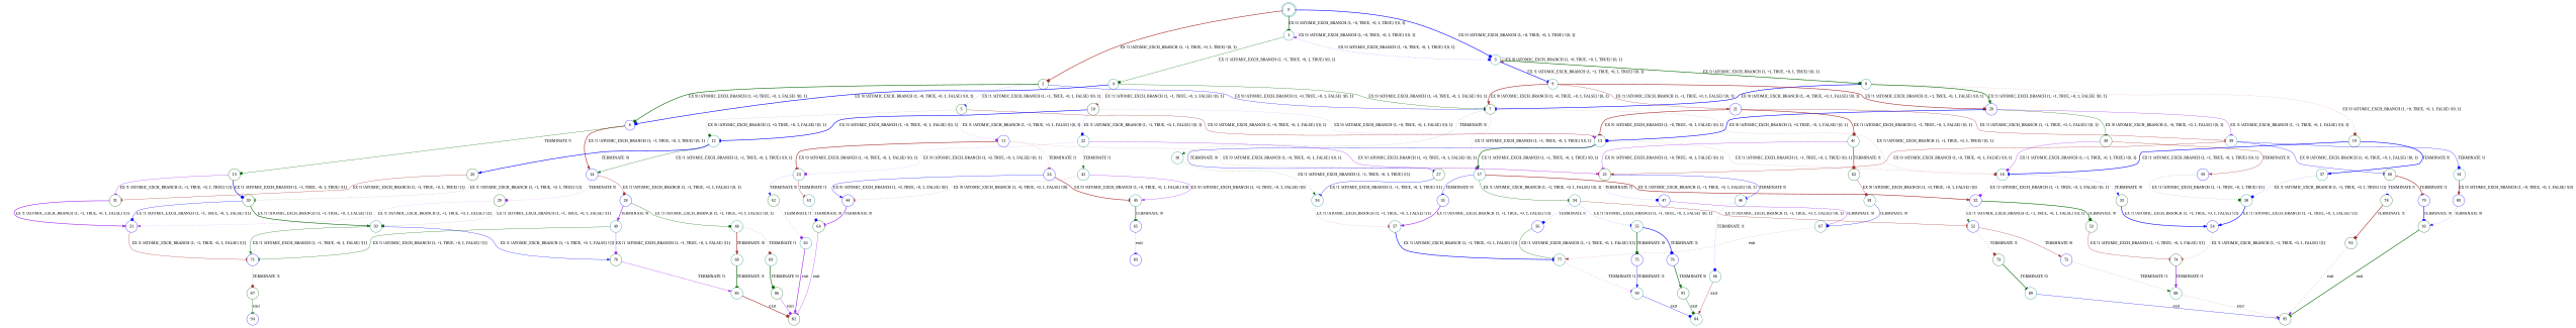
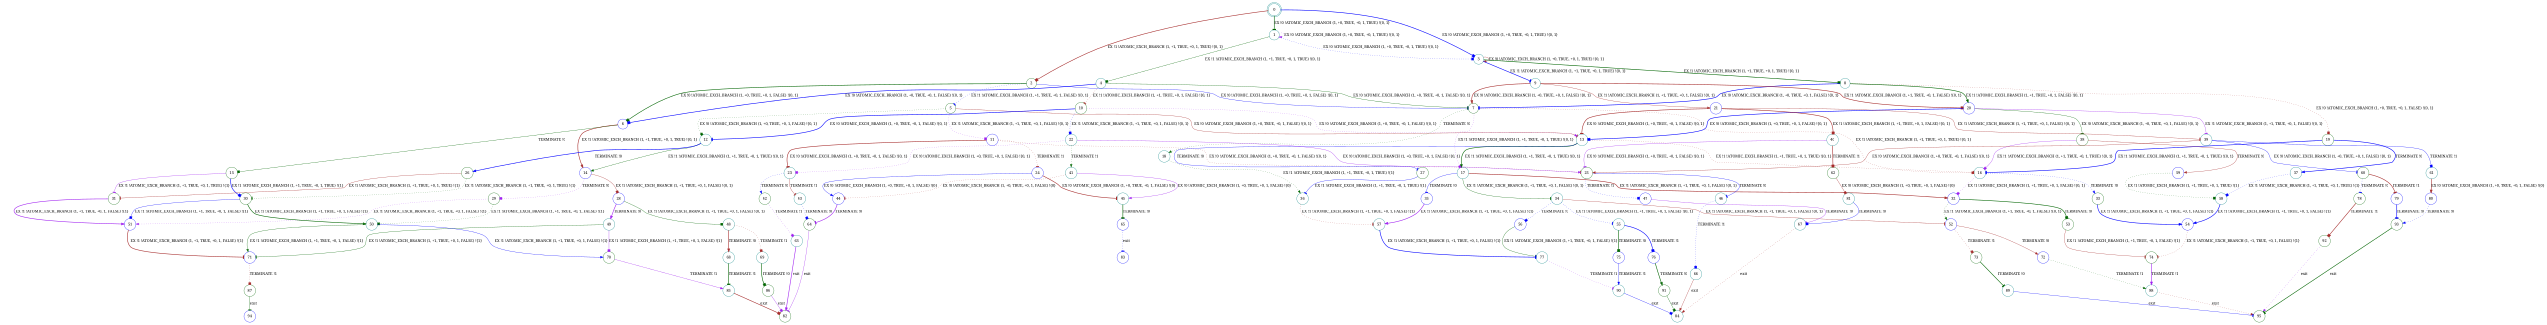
  digraph {
    fontname="Noto Serif"
    node [color=teal fontname="Noto Serif" shape=circle]
    edge [arrowhead=tee color=brown fontname="Noto Serif" style=bold]
    0 [peripheries=2]
    1
    2 [color=darkgreen]
    3
    4
    5 [color=darkgreen]
    6 [color=blue]
    7 [color=darkgreen]
    8
    9
    10 [color=darkgreen]
    11 [color=blue]
    12
    13
    14 [color=blue]
    15 [color=darkgreen]
    16
    17
    18
    19 [color=darkgreen]
    20 [color=blue]
    21 [color=blue]
    22
    23
    24 [color=blue]
    25 [color=darkgreen]
    26 [color=darkgreen]
    27 [color=darkgreen]
    28 [color=blue]
    29 [color=darkgreen]
    30 [color=darkgreen]
    31 [color=darkgreen]
    32 [color=blue]
    33 [color=darkgreen]
    34
    35 [color=blue]
    36
    37
    38 [color=darkgreen]
    39
    40
    41
    42 [color=darkgreen]
    43
    44 [color=blue]
    45
    46
    47 [color=blue]
    48
    49
    50
    51 [color=blue]
    52 [color=blue]
    53 [color=darkgreen]
    54 [color=blue]
    55
    56 [color=blue]
    57
    58
    59 [color=blue]
    60 [color=darkgreen]
    61
    62 [color=darkgreen]
    63
    64 [color=darkgreen]
    65 [color=blue]
    66
    67
    68
    69
    70 [color=darkgreen]
    71 [color=blue]
    72 [color=blue]
    73 [color=darkgreen]
    74 [color=darkgreen]
    75 [color=blue]
    76 [color=blue]
    77
    78 [color=darkgreen]
    79 [color=blue]
    80 [color=blue]
    81
    82 [color=darkgreen]
    83 [color=blue]
    84
    85
    86 [color=darkgreen]
    87 [color=darkgreen]
    88
    89
    90
    91 [color=darkgreen]
    92 [color=darkgreen]
    93 [color=darkgreen]
    94 [color=blue]
    95 [color=darkgreen]
    0 -> 1 [color=darkgreen label="EX !0 !ATOMIC_EXCH_BRANCH (1, +0, TRUE, +0, 1, TRUE) !{0, 1}"]
    0 -> 2 [arrowhead=box label="EX !1 !ATOMIC_EXCH_BRANCH (1, +1, TRUE, +0, 1, TRUE) !{0, 1}"]
    0 -> 3 [arrowhead=box color=blue label="EX !0 !ATOMIC_EXCH_BRANCH (1, +0, TRUE, +0, 1, TRUE) !{0, 1}"]
    1 -> 1 [arrowhead=normal color=purple label="EX !0 !ATOMIC_EXCH_BRANCH (1, +0, TRUE, +0, 1, TRUE) !{0, 1}" style=dotted]
    1 -> 3 [arrowhead=box color=blue label="EX !0 !ATOMIC_EXCH_BRANCH (1, +0, TRUE, +0, 1, TRUE) !{0, 1}" style=dotted]
    1 -> 4 [arrowhead=box color=darkgreen label="EX !1 !ATOMIC_EXCH_BRANCH (1, +1, TRUE, +0, 1, TRUE) !{0, 1}" style=solid]
    2 -> 5 [color=blue label="EX !1 !ATOMIC_EXCH_BRANCH (1, +1, TRUE, +0, 1, FALSE) !{0, 1}" style=dotted]
    2 -> 6 [arrowhead=box color=darkgreen label="EX !0 !ATOMIC_EXCH_BRANCH (1, +0, TRUE, +0, 1, FALSE) !{0, 1}"]
    2 -> 7 [color=blue label="EX !0 !ATOMIC_EXCH_BRANCH (1, +0, TRUE, +0, 1, FALSE) !{0, 1}" style=solid]
    3 -> 3 [arrowhead=normal label="EX !0 !ATOMIC_EXCH_BRANCH (1, +0, TRUE, +0, 1, TRUE) !{0, 1}" style=solid]
    3 -> 8 [arrowhead=box color=darkgreen label="EX !1 !ATOMIC_EXCH_BRANCH (1, +1, TRUE, +0, 1, TRUE) !{0, 1}"]
    3 -> 9 [color=blue label="EX !1 !ATOMIC_EXCH_BRANCH (1, +1, TRUE, +0, 1, TRUE) !{0, 1}"]
    4 -> 6 [arrowhead=box color=blue label="EX !0 !ATOMIC_EXCH_BRANCH (1, +0, TRUE, +0, 1, FALSE) !{0, 1}"]
    4 -> 7 [color=darkgreen label="EX !0 !ATOMIC_EXCH_BRANCH (1, +0, TRUE, +0, 1, FALSE) !{0, 1}" style=solid]
    4 -> 10 [label="EX !1 !ATOMIC_EXCH_BRANCH (1, +1, TRUE, +0, 1, FALSE) !{0, 1}" style=dotted]
    5 -> 11 [arrowhead=box color=purple label="EX !1 !ATOMIC_EXCH_BRANCH (1, +1, TRUE, +0, 1, FALSE) !{0, 1}" style=dotted]
    5 -> 12 [arrowhead=box color=darkgreen label="EX !0 !ATOMIC_EXCH_BRANCH (1, +0, TRUE, +0, 1, FALSE) !{0, 1}" style=dotted]
    5 -> 13 [label="EX !0 !ATOMIC_EXCH_BRANCH (1, +0, TRUE, +0, 1, FALSE) !{0, 1}" style=solid]
    6 -> 14 [arrowhead=normal label="EX !1 !ATOMIC_EXCH_BRANCH (1, +1, TRUE, +0, 1, TRUE) !{0, 1}"]
    6 -> 15 [arrowhead=box color=darkgreen label="TERMINATE !0" style=solid]
    7 -> 16 [arrowhead=box label="EX !1 !ATOMIC_EXCH_BRANCH (1, +1, TRUE, +0, 1, TRUE) !{0, 1}" style=dotted]
    7 -> 17 [arrowhead=box color=purple label="EX !1 !ATOMIC_EXCH_BRANCH (1, +1, TRUE, +0, 1, TRUE) !{0, 1}" style=dotted]
    7 -> 18 [arrowhead=normal color=darkgreen label="TERMINATE !0" style=dotted]
    8 -> 7 [color=blue label="EX !0 !ATOMIC_EXCH_BRANCH (1, +0, TRUE, +0, 1, FALSE) !{0, 1}"]
    8 -> 19 [arrowhead=box label="EX !0 !ATOMIC_EXCH_BRANCH (1, +0, TRUE, +0, 1, FALSE) !{0, 1}" style=dotted]
    8 -> 20 [arrowhead=normal color=darkgreen label="EX !1 !ATOMIC_EXCH_BRANCH (1, +1, TRUE, +0, 1, FALSE) !{0, 1}"]
    9 -> 7 [arrowhead=normal label="EX !0 !ATOMIC_EXCH_BRANCH (1, +0, TRUE, +0, 1, FALSE) !{0, 1}"]
    9 -> 20 [arrowhead=box label="EX !1 !ATOMIC_EXCH_BRANCH (1, +1, TRUE, +0, 1, FALSE) !{0, 1}"]
    9 -> 21 [arrowhead=normal label="EX !1 !ATOMIC_EXCH_BRANCH (1, +1, TRUE, +0, 1, FALSE) !{0, 1}" style=solid]
    10 -> 12 [color=blue label="EX !0 !ATOMIC_EXCH_BRANCH (1, +0, TRUE, +0, 1, FALSE) !{0, 1}"]
    10 -> 13 [arrowhead=normal color=purple label="EX !0 !ATOMIC_EXCH_BRANCH (1, +0, TRUE, +0, 1, FALSE) !{0, 1}" style=dotted]
    10 -> 22 [arrowhead=box color=blue label="EX !1 !ATOMIC_EXCH_BRANCH (1, +1, TRUE, +0, 1, FALSE) !{0, 1}" style=dotted]
    11 -> 23 [label="EX !0 !ATOMIC_EXCH_BRANCH (1, +0, TRUE, +0, 1, FALSE) !{0, 1}"]
    11 -> 24 [label="TERMINATE !1" style=dotted]
    11 -> 25 [label="EX !0 !ATOMIC_EXCH_BRANCH (1, +0, TRUE, +0, 1, FALSE) !{0, 1}" style=dotted]
    12 -> 14 [arrowhead=normal color=darkgreen label="EX !1 !ATOMIC_EXCH_BRANCH (1, +1, TRUE, +0, 1, TRUE) !{0, 1}" style=solid]
    12 -> 26 [arrowhead=normal color=blue label="TERMINATE !0"]
    13 -> 16 [label="EX !1 !ATOMIC_EXCH_BRANCH (1, +1, TRUE, +0, 1, TRUE) !{0, 1}" style=dotted]
    13 -> 17 [arrowhead=normal color=darkgreen label="EX !1 !ATOMIC_EXCH_BRANCH (1, +1, TRUE, +0, 1, TRUE) !{0, 1}"]
    13 -> 27 [color=blue label="TERMINATE !0" style=solid]
    14 -> 28 [arrowhead=box label="EX !1 !ATOMIC_EXCH_BRANCH (1, +1, TRUE, +0, 1, FALSE) !{0, 1}" style=solid]
    14 -> 29 [arrowhead=box color=purple label="TERMINATE !0" style=dotted]
    15 -> 30 [arrowhead=box color=blue label="EX !1 !ATOMIC_EXCH_BRANCH (1, +1, TRUE, +0, 1, TRUE) !{1}"]
    15 -> 31 [color=purple label="EX !1 !ATOMIC_EXCH_BRANCH (1, +1, TRUE, +0, 1, TRUE) !{1}" style=solid]
    16 -> 32 [arrowhead=box color=purple label="EX !1 !ATOMIC_EXCH_BRANCH (1, +1, TRUE, +0, 1, FALSE) !{0, 1}" style=dotted]
    16 -> 33 [arrowhead=normal color=blue label="TERMINATE !0" style=dotted]
    17 -> 32 [arrowhead=normal label="EX !1 !ATOMIC_EXCH_BRANCH (1, +1, TRUE, +0, 1, FALSE) !{0, 1}"]
    17 -> 34 [color=darkgreen label="EX !1 !ATOMIC_EXCH_BRANCH (1, +1, TRUE, +0, 1, FALSE) !{0, 1}" style=solid]
    17 -> 35 [color=blue label="TERMINATE !0" style=solid]
    18 -> 36 [arrowhead=normal color=darkgreen label="EX !1 !ATOMIC_EXCH_BRANCH (1, +1, TRUE, +0, 1, TRUE) !{1}" style=dotted]
    19 -> 16 [color=blue label="EX !1 !ATOMIC_EXCH_BRANCH (1, +1, TRUE, +0, 1, TRUE) !{0, 1}"]
    19 -> 37 [arrowhead=normal color=blue label="TERMINATE !0"]
    20 -> 13 [arrowhead=box color=blue label="EX !0 !ATOMIC_EXCH_BRANCH (1, +0, TRUE, +0, 1, FALSE) !{0, 1}"]
    20 -> 38 [color=darkgreen label="EX !0 !ATOMIC_EXCH_BRANCH (1, +0, TRUE, +0, 1, FALSE) !{0, 1}" style=solid]
    20 -> 39 [color=purple label="EX !1 !ATOMIC_EXCH_BRANCH (1, +1, TRUE, +0, 1, FALSE) !{0, 1}" style=solid]
    21 -> 13 [label="EX !0 !ATOMIC_EXCH_BRANCH (1, +0, TRUE, +0, 1, FALSE) !{0, 1}"]
    21 -> 39 [label="EX !1 !ATOMIC_EXCH_BRANCH (1, +1, TRUE, +0, 1, FALSE) !{0, 1}" style=solid]
    21 -> 40 [arrowhead=box label="EX !1 !ATOMIC_EXCH_BRANCH (1, +1, TRUE, +0, 1, FALSE) !{0, 1}"]
    22 -> 23 [arrowhead=box color=purple label="EX !0 !ATOMIC_EXCH_BRANCH (1, +0, TRUE, +0, 1, FALSE) !{0, 1}" style=dotted]
    22 -> 25 [arrowhead=normal color=purple label="EX !0 !ATOMIC_EXCH_BRANCH (1, +0, TRUE, +0, 1, FALSE) !{0, 1}" style=solid]
    22 -> 41 [arrowhead=normal color=darkgreen label="TERMINATE !1" style=dotted]
    23 -> 42 [arrowhead=normal color=blue label="TERMINATE !0" style=dotted]
    23 -> 43 [label="TERMINATE !1" style=solid]
    24 -> 44 [arrowhead=normal color=blue label="EX !0 !ATOMIC_EXCH_BRANCH (1, +0, TRUE, +0, 1, FALSE) !{0}" style=solid]
    24 -> 45 [label="EX !0 !ATOMIC_EXCH_BRANCH (1, +0, TRUE, +0, 1, FALSE) !{0}"]
    25 -> 46 [color=blue label="TERMINATE !0" style=solid]
    25 -> 47 [arrowhead=box color=blue label="TERMINATE !1" style=dotted]
    26 -> 30 [color=darkgreen label="EX !1 !ATOMIC_EXCH_BRANCH (1, +1, TRUE, +0, 1, TRUE) !{1}" style=dotted]
    26 -> 31 [label="EX !1 !ATOMIC_EXCH_BRANCH (1, +1, TRUE, +0, 1, TRUE) !{1}" style=solid]
    27 -> 36 [color=blue label="EX !1 !ATOMIC_EXCH_BRANCH (1, +1, TRUE, +0, 1, TRUE) !{1}" style=solid]
    28 -> 48 [arrowhead=box color=darkgreen label="EX !1 !ATOMIC_EXCH_BRANCH (1, +1, TRUE, +0, 1, FALSE) !{0, 1}" style=solid]
    28 -> 49 [arrowhead=normal color=purple label="TERMINATE !0"]
    29 -> 50 [arrowhead=box color=darkgreen label="EX !1 !ATOMIC_EXCH_BRANCH (1, +1, TRUE, +0, 1, FALSE) !{1}" style=dotted]
    29 -> 51 [arrowhead=normal color=purple label="EX !1 !ATOMIC_EXCH_BRANCH (1, +1, TRUE, +0, 1, FALSE) !{1}" style=dotted]
    30 -> 50 [arrowhead=normal color=darkgreen label="EX !1 !ATOMIC_EXCH_BRANCH (1, +1, TRUE, +0, 1, FALSE) !{1}"]
    30 -> 51 [arrowhead=box color=blue label="EX !1 !ATOMIC_EXCH_BRANCH (1, +1, TRUE, +0, 1, FALSE) !{1}" style=solid]
    31 -> 51 [arrowhead=normal color=purple label="EX !1 !ATOMIC_EXCH_BRANCH (1, +1, TRUE, +0, 1, FALSE) !{1}"]
    32 -> 52 [arrowhead=normal color=darkgreen label="EX !1 !ATOMIC_EXCH_BRANCH (1, +1, TRUE, +0, 1, FALSE) !{0, 1}" style=dotted]
    32 -> 53 [arrowhead=box color=darkgreen label="TERMINATE !0"]
    33 -> 54 [arrowhead=normal color=blue label="EX !1 !ATOMIC_EXCH_BRANCH (1, +1, TRUE, +0, 1, FALSE) !{1}"]
    34 -> 52 [label="EX !1 !ATOMIC_EXCH_BRANCH (1, +1, TRUE, +0, 1, FALSE) !{0, 1}" style=solid]
    34 -> 55 [color=blue label="EX !1 !ATOMIC_EXCH_BRANCH (1, +1, TRUE, +0, 1, FALSE) !{0, 1}" style=dotted]
    34 -> 56 [arrowhead=box color=blue label="TERMINATE !0" style=dotted]
    35 -> 57 [arrowhead=normal color=purple label="EX !1 !ATOMIC_EXCH_BRANCH (1, +1, TRUE, +0, 1, FALSE) !{1}"]
    36 -> 57 [label="EX !1 !ATOMIC_EXCH_BRANCH (1, +1, TRUE, +0, 1, FALSE) !{1}" style=dotted]
    37 -> 58 [arrowhead=box color=blue label="EX !1 !ATOMIC_EXCH_BRANCH (1, +1, TRUE, +0, 1, TRUE) !{1}" style=dotted]
    38 -> 16 [arrowhead=box color=purple label="EX !1 !ATOMIC_EXCH_BRANCH (1, +1, TRUE, +0, 1, TRUE) !{0, 1}" style=solid]
    38 -> 59 [arrowhead=normal label="TERMINATE !0" style=solid]
    39 -> 25 [arrowhead=normal label="EX !0 !ATOMIC_EXCH_BRANCH (1, +0, TRUE, +0, 1, FALSE) !{0, 1}" style=solid]
    39 -> 60 [color=blue label="EX !0 !ATOMIC_EXCH_BRANCH (1, +0, TRUE, +0, 1, FALSE) !{0, 1}" style=solid]
    39 -> 61 [arrowhead=box color=blue label="TERMINATE !1" style=solid]
    40 -> 25 [color=purple label="EX !0 !ATOMIC_EXCH_BRANCH (1, +0, TRUE, +0, 1, FALSE) !{0, 1}" style=solid]
    40 -> 62 [arrowhead=box label="TERMINATE !1"]
    41 -> 44 [label="EX !0 !ATOMIC_EXCH_BRANCH (1, +0, TRUE, +0, 1, FALSE) !{0}" style=dotted]
    41 -> 45 [arrowhead=normal color=purple label="EX !0 !ATOMIC_EXCH_BRANCH (1, +0, TRUE, +0, 1, FALSE) !{0}" style=solid]
    42 -> 63 [arrowhead=box color=purple label="TERMINATE !1" style=dotted]
    43 -> 64 [arrowhead=box color=blue label="TERMINATE !0" style=dotted]
    44 -> 64 [color=purple label="TERMINATE !0"]
    45 -> 65 [color=darkgreen label="TERMINATE !0"]
    46 -> 66 [arrowhead=box color=blue label="TERMINATE !1" style=dotted]
    47 -> 67 [color=purple label="TERMINATE !0" style=solid]
    48 -> 68 [arrowhead=normal label="TERMINATE !0"]
    48 -> 69 [arrowhead=box label="TERMINATE !1" style=dotted]
    49 -> 70 [arrowhead=box color=purple label="EX !1 !ATOMIC_EXCH_BRANCH (1, +1, TRUE, +0, 1, FALSE) !{1}" style=solid]
    49 -> 71 [color=darkgreen label="EX !1 !ATOMIC_EXCH_BRANCH (1, +1, TRUE, +0, 1, FALSE) !{1}" style=solid]
    50 -> 70 [arrowhead=normal color=blue label="EX !1 !ATOMIC_EXCH_BRANCH (1, +1, TRUE, +0, 1, FALSE) !{1}" style=solid]
    50 -> 71 [arrowhead=normal color=darkgreen label="EX !1 !ATOMIC_EXCH_BRANCH (1, +1, TRUE, +0, 1, FALSE) !{1}" style=solid]
-   51 -> 71 [label="EX !1 !ATOMIC_EXCH_BRANCH (1, +1, TRUE, +0, 1, FALSE) !{1}" style=solid]
+   51 -> 71 [label="EX !1 !ATOMIC_EXCH_BRANCH (1, +1, TRUE, +0, 1, FALSE) !{1}"]
    52 -> 72 [arrowhead=normal label="TERMINATE !0" style=solid]
    52 -> 73 [arrowhead=box label="TERMINATE !1" style=dotted]
    53 -> 74 [label="EX !1 !ATOMIC_EXCH_BRANCH (1, +1, TRUE, +0, 1, FALSE) !{1}" style=solid]
    54 -> 74 [label="EX !1 !ATOMIC_EXCH_BRANCH (1, +1, TRUE, +0, 1, FALSE) !{1}" style=dotted]
    55 -> 75 [arrowhead=box color=darkgreen label="TERMINATE !0"]
    55 -> 76 [arrowhead=box color=blue label="TERMINATE !1"]
    56 -> 77 [color=darkgreen label="EX !1 !ATOMIC_EXCH_BRANCH (1, +1, TRUE, +0, 1, FALSE) !{1}" style=solid]
    57 -> 77 [color=blue label="EX !1 !ATOMIC_EXCH_BRANCH (1, +1, TRUE, +0, 1, FALSE) !{1}"]
    58 -> 54 [arrowhead=normal color=blue label="EX !1 !ATOMIC_EXCH_BRANCH (1, +1, TRUE, +0, 1, FALSE) !{1}"]
    59 -> 58 [arrowhead=box color=darkgreen label="EX !1 !ATOMIC_EXCH_BRANCH (1, +1, TRUE, +0, 1, TRUE) !{1}" style=dotted]
    60 -> 78 [color=blue label="TERMINATE !0" style=dotted]
    60 -> 79 [label="TERMINATE !1"]
    61 -> 80 [arrowhead=normal label="EX !0 !ATOMIC_EXCH_BRANCH (1, +0, TRUE, +0, 1, FALSE) !{0}"]
    62 -> 81 [arrowhead=box label="EX !0 !ATOMIC_EXCH_BRANCH (1, +0, TRUE, +0, 1, FALSE) !{0}" style=solid]
    63 -> 82 [arrowhead=normal color=purple label=exit]
    64 -> 82 [color=purple label=exit style=solid]
    65 -> 83 [color=blue label=exit style=dotted]
    66 -> 84 [arrowhead=normal label=exit style=solid]
-   67 -> 77 [arrowhead=normal label=exit style=dotted]
+   67 -> 84 [arrowhead=normal label=exit style=dotted]
    68 -> 85 [color=darkgreen label="TERMINATE !1"]
    69 -> 86 [arrowhead=box color=darkgreen label="TERMINATE !0"]
    70 -> 85 [arrowhead=normal color=purple label="TERMINATE !1" style=solid]
    71 -> 87 [arrowhead=box label="TERMINATE !1" style=dotted]
    72 -> 88 [arrowhead=normal color=darkgreen label="TERMINATE !1" style=dotted]
    73 -> 89 [color=darkgreen label="TERMINATE !0"]
    74 -> 88 [arrowhead=normal color=purple label="TERMINATE !1"]
    75 -> 90 [arrowhead=normal color=blue label="TERMINATE !1" style=solid]
    76 -> 91 [arrowhead=normal color=darkgreen label="TERMINATE !0"]
    77 -> 90 [color=purple label="TERMINATE !1" style=dotted]
    78 -> 92 [arrowhead=box label="TERMINATE !1"]
    79 -> 93 [color=blue label="TERMINATE !0"]
    80 -> 93 [arrowhead=normal color=blue label="TERMINATE !0" style=dotted]
    81 -> 67 [arrowhead=box color=blue label="TERMINATE !0" style=solid]
    85 -> 82 [arrowhead=box label=exit]
    86 -> 82 [arrowhead=box color=purple label=exit style=solid]
    87 -> 94 [color=darkgreen label=exit style=solid]
    88 -> 95 [arrowhead=normal label=exit style=dotted]
    89 -> 95 [color=blue label=exit style=solid]
    90 -> 84 [arrowhead=box color=blue label=exit style=solid]
    91 -> 84 [arrowhead=box color=darkgreen label=exit style=solid]
    92 -> 95 [arrowhead=normal color=purple label=exit style=dotted]
    93 -> 95 [color=darkgreen label=exit]
  }
